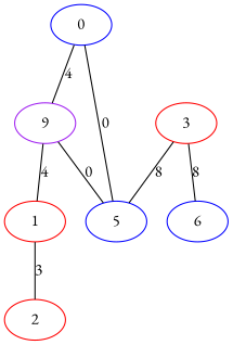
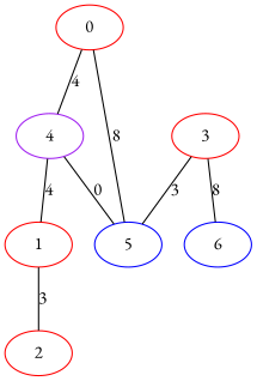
  graph {
    fontname="EB Garamond"
    node [color=red fontname="EB Garamond" weight=1]
    edge [fontname="EB Garamond"]
-   4 [color=purple weight=4 label=9]
-   0 [color=blue]
+   4 [color=purple weight=4]
+   0
    5 [color=blue weight=3]
    1
    2
    6 [color=blue weight=3]
    3
    4 -- 5 [label=0]
    4 -- 1 [label=4]
    0 -- 4 [label=4]
-   0 -- 5 [label=0]
+   0 -- 5 [label=8]
    1 -- 2 [label=3]
-   3 -- 5 [label=8]
+   3 -- 5 [label=3]
    3 -- 6 [label=8]
  }
